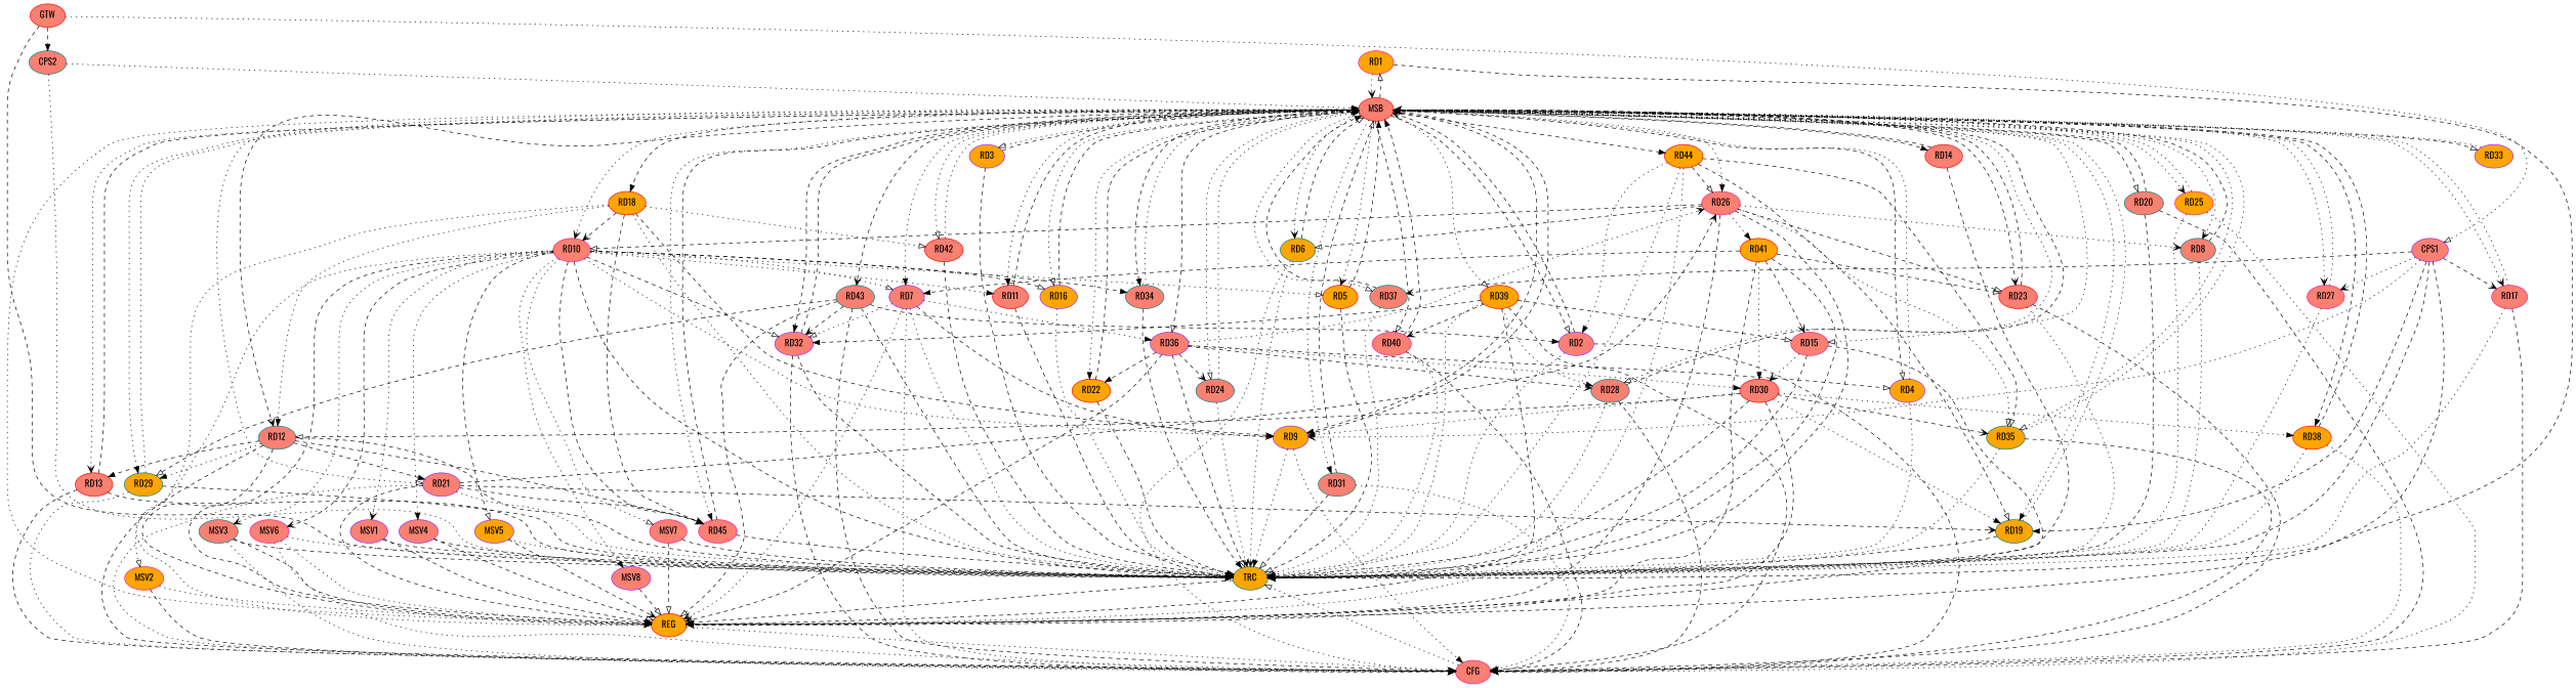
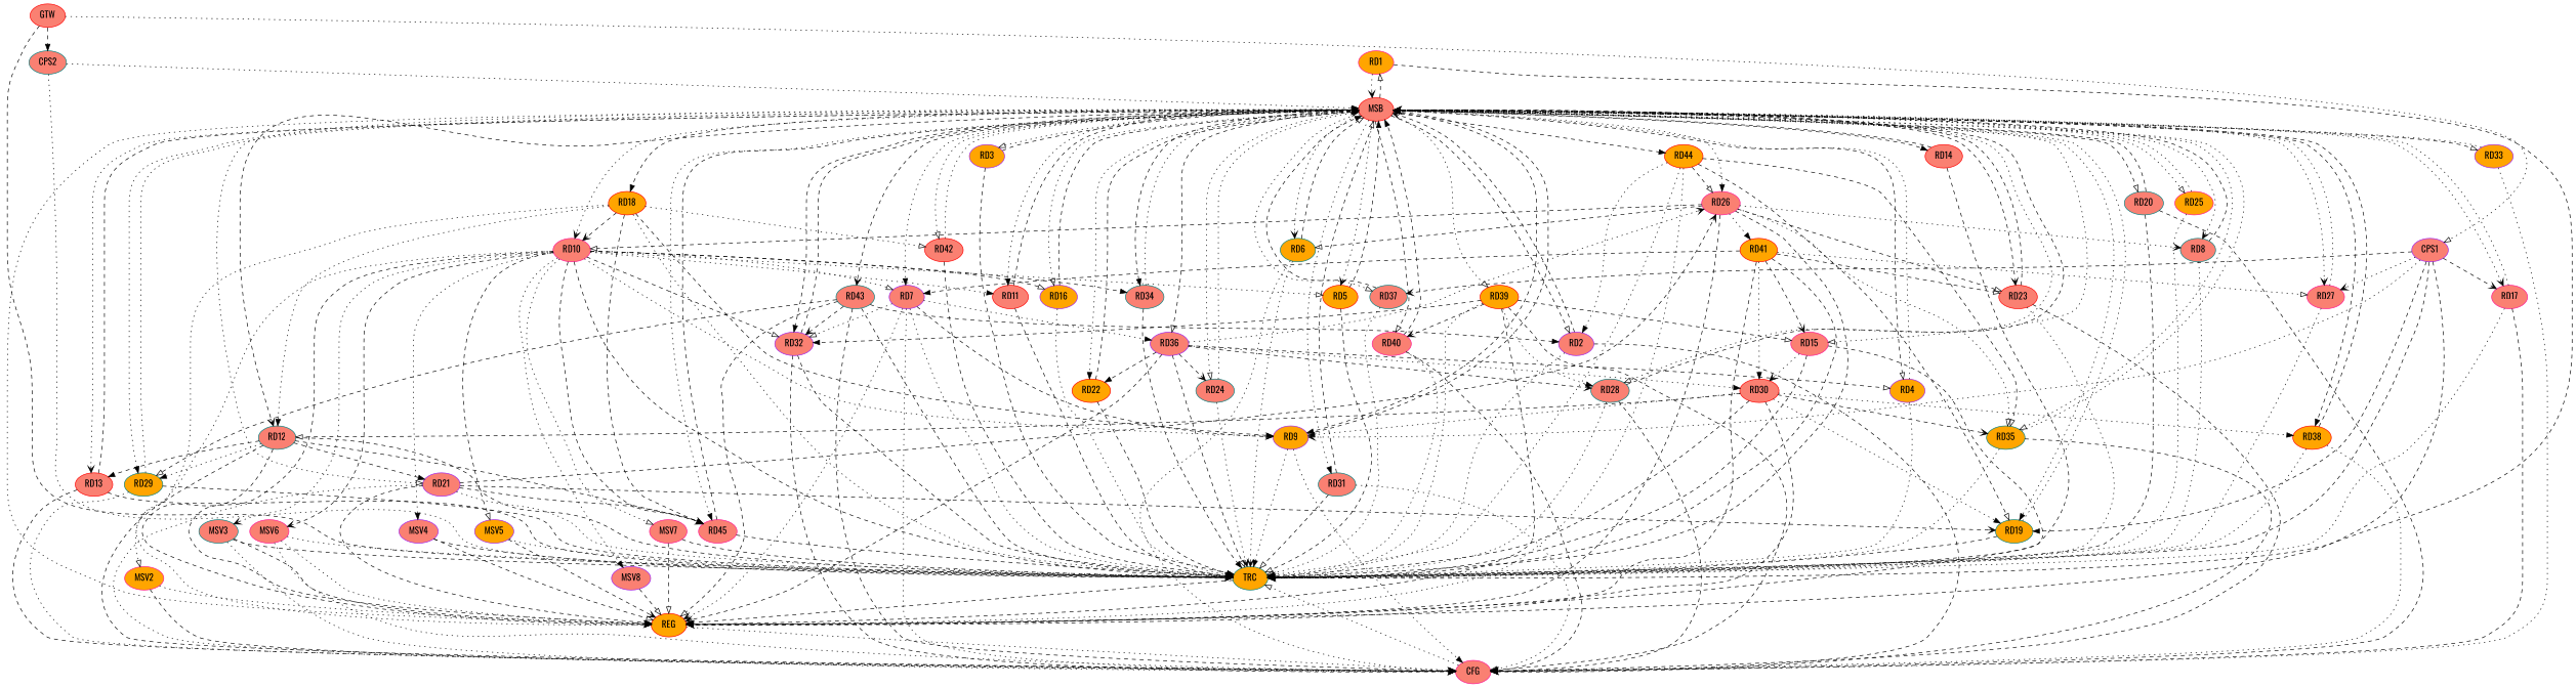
  strict digraph {
    fontname=Oswald
    node [color=red fillcolor=salmon fontname=Oswald style=filled]
    edge [arrowhead=onormal fontname=Oswald style=dashed]
    n1 [color=deeppink fillcolor=orange label=RD1]
    n2 [label=MSB]
    n3 [color=teal fillcolor=orange label=TRC]
    n4 [color=purple label=RD2]
    n5 [color=purple fillcolor=orange label=RD3]
    n6 [color=purple fillcolor=orange label=RD4]
    n7 [fillcolor=orange label=RD5]
    n8 [color=teal fillcolor=orange label=RD6]
    n9 [color=purple label=RD7]
    n10 [color=purple fillcolor=orange label=RD9]
    n11 [color=purple label=RD32]
    n12 [color=purple label=RD36]
    n13 [fillcolor=orange label=REG]
    n14 [color=teal label=RD8]
    n15 [color=deeppink label=RD10]
    n16 [label=RD11]
    n17 [color=purple fillcolor=orange label=RD16]
    n18 [color=teal label=RD34]
    n19 [color=deeppink label=RD45]
    n20 [color=teal label=RD12]
    n21 [label=RD13]
    n22 [color=purple label=RD21]
    n23 [color=teal fillcolor=orange label=RD29]
    n24 [label=RD14]
    n25 [color=deeppink label=RD15]
    n26 [color=deeppink label=RD17]
    n27 [fillcolor=orange label=RD18]
    n28 [label=RD42]
    n29 [color=teal fillcolor=orange label=RD19]
    n30 [color=teal label=RD20]
    n31 [color=deeppink label=RD26]
    n32 [fillcolor=orange label=RD22]
    n33 [label=RD23]
    n34 [color=teal label=RD24]
    n35 [color=deeppink fillcolor=orange label=RD25]
    n36 [color=teal fillcolor=orange label=RD35]
    n37 [color=deeppink label=RD27]
    n38 [color=teal label=RD28]
    n39 [fillcolor=orange label=RD38]
    n40 [color=teal label=RD31]
    n41 [color=purple fillcolor=orange label=RD33]
    n42 [color=teal label=RD37]
    n43 [fillcolor=orange label=RD39]
    n44 [color=deeppink label=RD40]
    n45 [color=teal label=RD43]
    n46 [fillcolor=orange label=RD44]
    n47 [color=deeppink label=CFG]
    n48 [label=RD30]
-   n49 [color=purple label=MSV1]
    n50 [color=deeppink fillcolor=orange label=MSV2]
    n51 [color=teal label=MSV3]
    n52 [color=purple label=MSV4]
    n53 [color=purple fillcolor=orange label=MSV5]
    n54 [color=deeppink label=MSV6]
    n55 [color=deeppink label=MSV7]
    n56 [color=purple label=MSV8]
    n57 [fillcolor=orange label=RD41]
    n58 [color=purple label=CPS1]
    n59 [color=teal label=CPS2]
    n60 [label=GTW]
    n1 -> n2 [arrowhead=vee style=dotted]
    n1 -> n3 [arrowhead=vee]
    n2 -> n1
    n2 -> n4
    n2 -> n5 [style=dotted]
    n2 -> n6
    n2 -> n7 [arrowhead=vee style=dotted]
    n2 -> n8 [arrowhead=vee style=dotted]
    n2 -> n9 [arrowhead=normal style=dotted]
    n2 -> n10 [arrowhead=normal]
    n2 -> n11 [arrowhead=normal]
    n2 -> n12
    n2 -> n13 [arrowhead=vee style=dotted]
    n2 -> n14 [arrowhead=vee style=dotted]
    n2 -> n15 [arrowhead=vee style=dotted]
    n2 -> n16 [arrowhead=normal style=dotted]
    n2 -> n17 [style=dotted]
    n2 -> n18 [arrowhead=normal]
    n2 -> n19 [arrowhead=normal style=dotted]
    n2 -> n20 [arrowhead=vee]
    n2 -> n21 [arrowhead=vee style=dotted]
    n2 -> n22 [style=dotted]
    n2 -> n23 [arrowhead=normal style=dotted]
    n2 -> n24 [arrowhead=normal]
    n2 -> n25 [style=dotted]
    n2 -> n26 [arrowhead=vee style=dotted]
    n2 -> n27 [arrowhead=normal]
    n2 -> n28 [style=dotted]
    n2 -> n29 [arrowhead=normal style=dotted]
    n2 -> n30
    n2 -> n31 [arrowhead=normal style=dotted]
    n2 -> n32 [arrowhead=normal style=dotted]
    n2 -> n33 [arrowhead=vee]
    n2 -> n34 [style=dotted]
-   n2 -> n35 [arrowhead=vee style=dotted]
+   n2 -> n35 [style=dotted]
    n2 -> n36 [style=dotted]
    n2 -> n37 [arrowhead=vee style=dotted]
    n2 -> n38 [style=dotted]
    n2 -> n39 [arrowhead=normal]
    n2 -> n40 [arrowhead=normal style=dotted]
    n2 -> n41
    n2 -> n42 [style=dotted]
    n2 -> n43 [style=dotted]
    n2 -> n44
    n2 -> n45 [arrowhead=vee]
    n2 -> n46 [arrowhead=normal]
    n3 -> n13 [arrowhead=normal]
    n4 -> n2 [arrowhead=vee]
    n4 -> n3 [arrowhead=vee style=dotted]
    n4 -> n47
    n5 -> n2
    n5 -> n3 [arrowhead=normal]
    n6 -> n2 [arrowhead=normal style=dotted]
    n6 -> n3 [arrowhead=vee style=dotted]
    n7 -> n2 [arrowhead=normal]
    n7 -> n3
    n8 -> n2
    n8 -> n3 [arrowhead=vee style=dotted]
    n8 -> n47 [arrowhead=normal style=dotted]
    n9 -> n3 [arrowhead=vee style=dotted]
    n9 -> n10
    n9 -> n11 [style=dotted]
    n9 -> n12 [arrowhead=normal style=dotted]
    n9 -> n13 [arrowhead=vee style=dotted]
    n9 -> n47 [style=dotted]
    n10 -> n2 [arrowhead=normal]
    n10 -> n3 [arrowhead=normal style=dotted]
    n10 -> n47 [arrowhead=normal style=dotted]
    n11 -> n2 [arrowhead=vee]
    n11 -> n3 [arrowhead=normal]
    n11 -> n47
    n12 -> n3
    n12 -> n6
    n12 -> n13 [arrowhead=vee]
    n12 -> n31 [arrowhead=vee style=dotted]
    n12 -> n32 [arrowhead=normal]
    n12 -> n34 [arrowhead=vee]
    n12 -> n38 [arrowhead=vee]
    n12 -> n48 [arrowhead=normal style=dotted]
    n13 -> n47 [style=dotted]
    n14 -> n2 [arrowhead=vee]
    n14 -> n3 [arrowhead=vee style=dotted]
    n15 -> n3 [arrowhead=vee]
    n15 -> n7 [style=dotted]
    n15 -> n9 [style=dotted]
    n15 -> n10 [arrowhead=vee style=dotted]
    n15 -> n11
    n15 -> n13
    n15 -> n16 [arrowhead=normal style=dotted]
    n15 -> n17
    n15 -> n18 [arrowhead=normal]
    n15 -> n19 [arrowhead=normal]
-   n15 -> n49 [arrowhead=vee style=dotted]
    n15 -> n50 [style=dotted]
    n15 -> n51 [arrowhead=vee style=dotted]
    n15 -> n52 [arrowhead=normal style=dotted]
    n15 -> n53
    n15 -> n54 [arrowhead=vee]
    n15 -> n55 [style=dotted]
    n15 -> n56 [arrowhead=normal style=dotted]
    n16 -> n2 [arrowhead=normal]
    n16 -> n3 [arrowhead=vee]
    n17 -> n2 [arrowhead=vee]
    n17 -> n3 [style=dotted]
    n18 -> n2 [arrowhead=vee style=dotted]
    n18 -> n3 [arrowhead=normal]
    n19 -> n2 [arrowhead=normal]
    n19 -> n3 [arrowhead=vee]
    n20 -> n3 [arrowhead=normal]
    n20 -> n13
    n20 -> n19 [arrowhead=vee]
    n20 -> n21 [arrowhead=normal]
    n20 -> n22 [arrowhead=normal]
    n20 -> n23 [arrowhead=normal style=dotted]
    n20 -> n47 [arrowhead=vee]
    n21 -> n2 [arrowhead=normal]
    n21 -> n3
    n21 -> n47 [arrowhead=vee]
    n22 -> n3 [arrowhead=normal style=dotted]
    n22 -> n13 [arrowhead=normal]
    n22 -> n19 [arrowhead=normal]
    n22 -> n29 [arrowhead=vee]
    n22 -> n31 [arrowhead=vee]
    n22 -> n47 [arrowhead=vee style=dotted]
    n23 -> n2 [style=dotted]
    n23 -> n3 [arrowhead=vee]
    n23 -> n47 [style=dotted]
    n24 -> n2
    n24 -> n3
    n25 -> n3
    n25 -> n13
    n25 -> n48 [arrowhead=vee style=dotted]
    n26 -> n2 [arrowhead=normal style=dotted]
    n26 -> n3 [arrowhead=normal style=dotted]
    n26 -> n47 [arrowhead=normal]
    n27 -> n3 [style=dotted]
    n27 -> n10 [arrowhead=normal]
    n27 -> n13 [arrowhead=normal style=dotted]
    n27 -> n15 [arrowhead=vee]
    n27 -> n19 [arrowhead=vee]
    n27 -> n20 [arrowhead=normal style=dotted]
    n27 -> n28 [style=dotted]
    n28 -> n2 [arrowhead=normal style=dotted]
    n28 -> n3 [arrowhead=normal]
    n29 -> n2 [arrowhead=normal style=dotted]
    n29 -> n3 [arrowhead=normal]
    n30 -> n2
    n30 -> n3 [arrowhead=normal]
    n30 -> n47 [arrowhead=vee]
    n31 -> n3 [arrowhead=normal]
    n31 -> n8
    n31 -> n13 [arrowhead=vee]
    n31 -> n14 [arrowhead=vee style=dotted]
    n31 -> n15
    n31 -> n33
    n31 -> n36 [style=dotted]
    n31 -> n57 [arrowhead=normal style=dotted]
    n32 -> n2
    n32 -> n3 [arrowhead=normal]
    n33 -> n2 [arrowhead=vee]
    n33 -> n3 [style=dotted]
    n33 -> n47 [arrowhead=vee]
    n34 -> n2 [arrowhead=vee style=dotted]
    n34 -> n3 [arrowhead=vee style=dotted]
    n35 -> n2 [arrowhead=vee style=dotted]
    n35 -> n3 [style=dotted]
-   n35 -> n47 [style=dotted]
+   n41 -> n47 [style=dotted]
    n36 -> n2 [arrowhead=vee style=dotted]
    n36 -> n3 [arrowhead=normal style=dotted]
    n36 -> n47 [arrowhead=normal]
    n37 -> n2 [style=dotted]
    n37 -> n3 [style=dotted]
    n38 -> n2 [arrowhead=vee]
    n38 -> n3 [arrowhead=normal style=dotted]
    n38 -> n47 [arrowhead=vee]
    n39 -> n2 [arrowhead=normal]
    n39 -> n3 [style=dotted]
    n39 -> n47 [style=dotted]
    n40 -> n2
    n40 -> n3
    n40 -> n47 [style=dotted]
    n41 -> n2 [style=dotted]
    n42 -> n2 [arrowhead=normal]
    n42 -> n3 [style=dotted]
    n43 -> n3 [style=dotted]
    n43 -> n11 [arrowhead=normal]
    n43 -> n13 [arrowhead=normal]
    n43 -> n25
    n43 -> n38 [arrowhead=normal style=dotted]
    n43 -> n44 [arrowhead=vee]
    n43 -> n47 [arrowhead=normal]
    n44 -> n2 [arrowhead=normal]
    n44 -> n3 [arrowhead=normal style=dotted]
    n44 -> n47 [arrowhead=vee]
    n45 -> n3
    n45 -> n4 [arrowhead=normal]
    n45 -> n11 [arrowhead=vee]
    n45 -> n13
    n45 -> n23
    n45 -> n47 [arrowhead=vee]
    n46 -> n3 [style=dotted]
    n46 -> n4 [arrowhead=normal style=dotted]
    n46 -> n13 [arrowhead=vee style=dotted]
    n46 -> n29
    n46 -> n31
    n46 -> n36
    n47 -> n3 [style=dotted]
    n48 -> n3 [arrowhead=vee]
    n48 -> n10 [arrowhead=normal style=dotted]
    n48 -> n13 [arrowhead=normal]
    n48 -> n20
    n48 -> n29 [arrowhead=normal style=dotted]
    n48 -> n36 [arrowhead=vee]
    n48 -> n39 [arrowhead=normal style=dotted]
-   n49 -> n3 [arrowhead=normal]
-   n49 -> n13 [arrowhead=normal]
    n50 -> n13 [style=dotted]
    n50 -> n47 [arrowhead=vee]
    n51 -> n3
    n51 -> n13 [arrowhead=vee]
    n51 -> n47 [arrowhead=normal style=dotted]
    n52 -> n3
    n52 -> n13
    n53 -> n3 [arrowhead=vee style=dotted]
    n53 -> n13 [arrowhead=vee]
    n54 -> n3 [arrowhead=normal style=dotted]
    n54 -> n13 [style=dotted]
    n54 -> n47 [style=dotted]
    n55 -> n3
    n55 -> n13
    n56 -> n13
    n57 -> n3 [arrowhead=vee]
    n57 -> n9 [arrowhead=normal]
    n57 -> n13
    n57 -> n25 [arrowhead=vee]
    n57 -> n33
+   n57 -> n37 [style=dotted]
    n57 -> n48 [arrowhead=normal style=dotted]
    n58 -> n3
    n58 -> n10 [arrowhead=vee style=dotted]
    n58 -> n13 [arrowhead=vee]
    n58 -> n26 [arrowhead=vee]
    n58 -> n29 [arrowhead=normal]
    n58 -> n37 [arrowhead=vee style=dotted]
    n58 -> n42 [arrowhead=vee]
    n59 -> n2 [arrowhead=normal style=dotted]
    n59 -> n3 [arrowhead=normal style=dotted]
    n60 -> n3 [arrowhead=normal]
    n60 -> n58 [style=dotted]
    n60 -> n59 [arrowhead=normal]
  }
